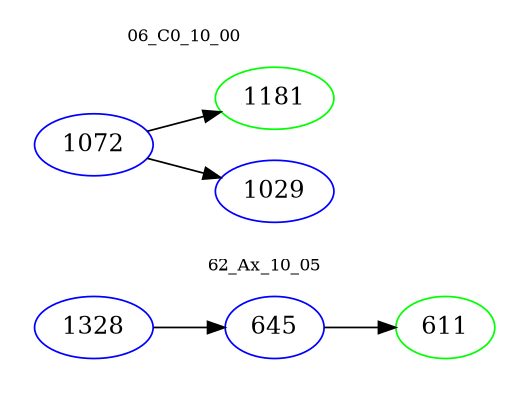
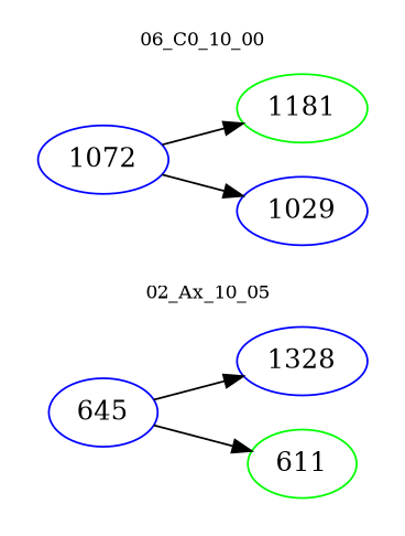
  digraph {
    rankdir=LR
    node [color=blue]
    edge [color=black]
    n1 [label=645]
    n2 [color=green label=611]
    n3 [label=1328]
    n4 [label=1072]
    n5 [label=1029]
    n6 [color=green label=1181]
    subgraph cluster_1 {
      color=white
      fontsize=10
-     label="62_Ax_10_05"
+     label="02_Ax_10_05"
      n1
      n2
      n3
    }
    subgraph cluster_2 {
      color=white
      fontsize=10
      label="06_C0_10_00"
      n4
      n5
      n6
    }
    n1 -> n2
-   n3 -> n1
+   n1 -> n3
    n4 -> n5
    n4 -> n6
  }
